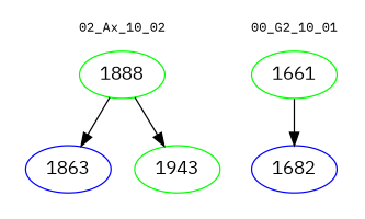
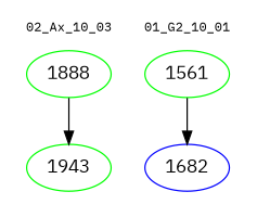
  digraph {
    fontname="IBM Plex Mono"
    node [color=green fontname="IBM Plex Mono"]
    edge [color=black fontname="IBM Plex Mono"]
    n1 [label=1888]
-   n2 [color=blue label=1863]
    n3 [label=1943]
-   n4 [label=1661]
+   n4 [label=1561]
    n5 [color=blue label=1682]
    subgraph cluster_1 {
      color=white
      fontsize=10
-     label="02_Ax_10_02"
+     label="02_Ax_10_03"
      n1
-     n2
      n3
    }
    subgraph cluster_2 {
      color=white
      fontsize=10
-     label="00_G2_10_01"
+     label="01_G2_10_01"
      n4
      n5
    }
-   n1 -> n2
    n1 -> n3
    n4 -> n5
  }
